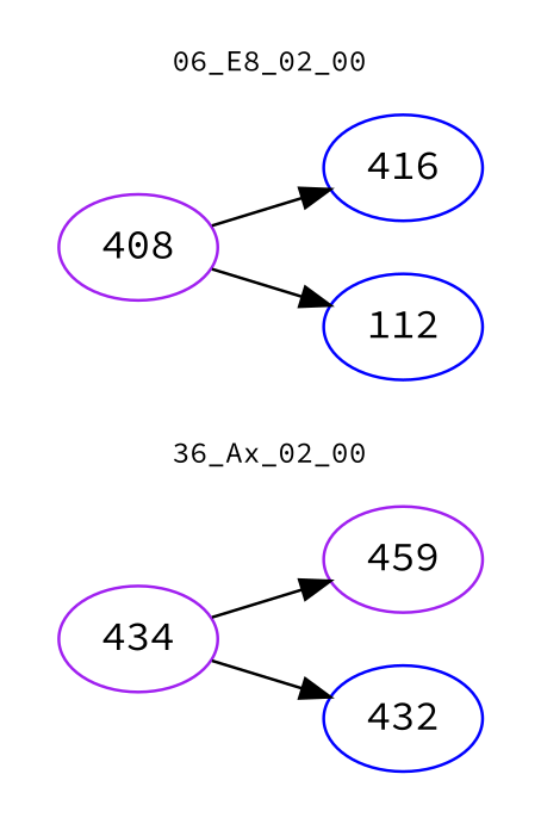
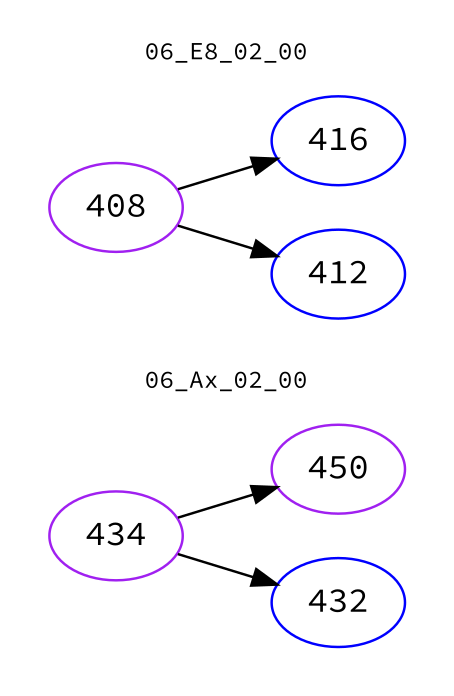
  digraph {
    fontname="Source Code Pro"
    rankdir=LR
    node [color=purple fontname="Source Code Pro"]
    edge [color=black fontname="Source Code Pro"]
    n1 [label=434]
    n2 [color=blue label=432]
-   n3 [label=459]
+   n3 [label=450]
    n4 [label=408]
-   n5 [color=blue label=112]
+   n5 [color=blue label=412]
    n6 [color=blue label=416]
    subgraph cluster_1 {
      color=white
      fontsize=10
-     label="36_Ax_02_00"
+     label="06_Ax_02_00"
      n1
      n2
      n3
    }
    subgraph cluster_2 {
      color=white
      fontsize=10
      label="06_E8_02_00"
      n4
      n5
      n6
    }
    n1 -> n2
    n1 -> n3
    n4 -> n5
    n4 -> n6
  }
